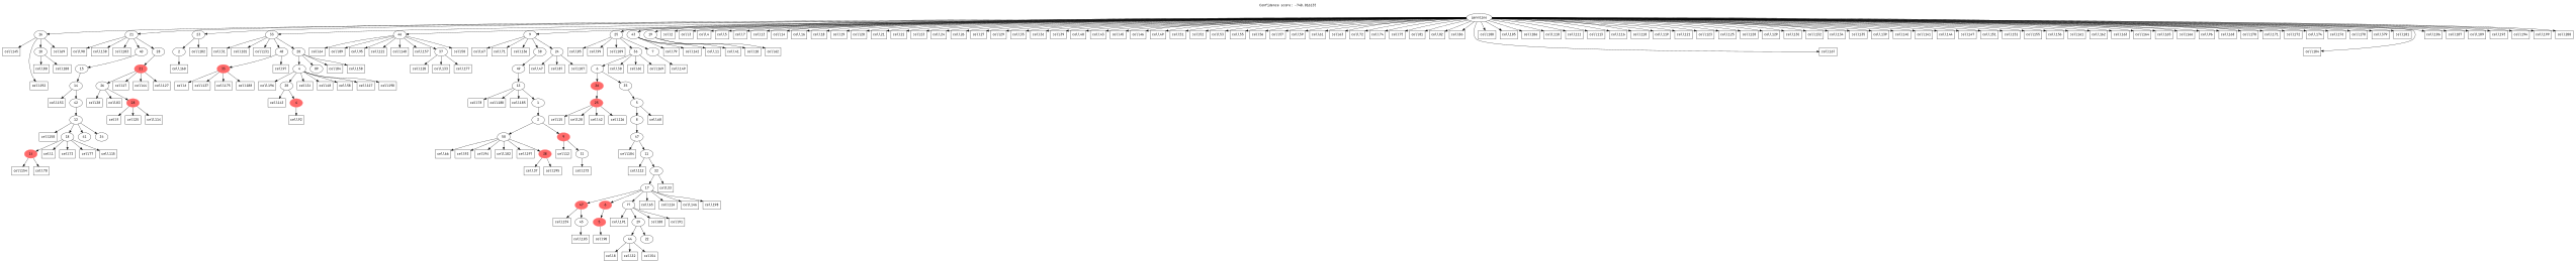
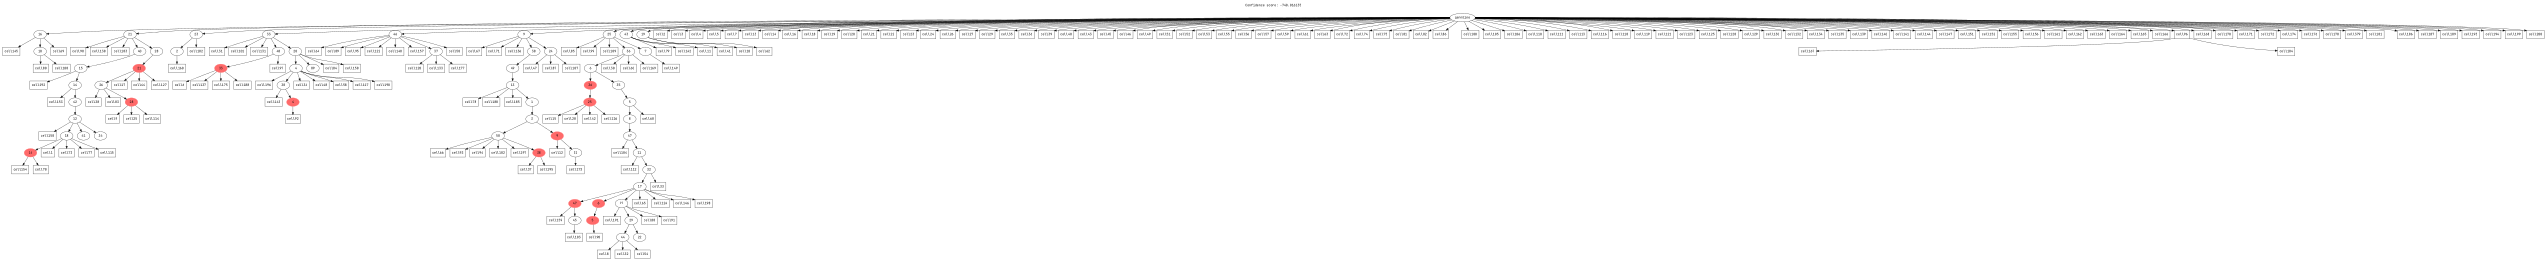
  digraph {
    fontname="JetBrains Mono"
    label="Confidence score: -740.016135"
    labelloc=t
    node [fontname="JetBrains Mono" shape=box]
    edge [fontname="JetBrains Mono"]
    n1 [label=16 shape=""]
    n2 [label=10 shape=""]
    cell69
    cell145
    cell192
    cell80
    cell108
    n8 [label=18 shape=""]
    n9 [color=indianred1 label=14 style=filled shape=""]
    cell1
    cell73
    cell77
    cell115
    cell70
    cell154
    n16 [label=12 shape=""]
    n17 [label=41 shape=""]
    n18 [label=34 shape=""]
    cell150
    n20 [label=42 shape=""]
    n21 [label=14 shape=""]
    cell153
    n23 [label=15 shape=""]
    n24 [label=40 shape=""]
    n25 [label=26 shape=""]
    n26 [color=indianred1 label=28 style=filled shape=""]
    cell38
    cell83
    cell9
    cell25
    cell114
    n32 [color=indianred1 label=21 style=filled shape=""]
    cell17
    cell44
    cell127
    n36 [label=28 shape=""]
    n37 [label=21 shape=""]
    cell98
    cell138
    cell183
    n41 [label=23 shape=""]
    n42 [label=2 shape=""]
    cell182
    cell160
    n45 [label=48 shape=""]
    n46 [color=indianred1 label=33 style=filled shape=""]
    cell97
    cell6
    cell137
    cell175
    cell188
    n52 [label=30 shape=""]
    n53 [color=indianred1 label=4 style=filled shape=""]
    cell143
    cell92
    n56 [label=4 shape=""]
    cell34
    cell48
    cell58
    cell117
    cell190
    cell196
    n63 [label=20 shape=""]
    n64 [label=89 shape=""]
    cell84
    cell158
    n67 [label=33 shape=""]
    cell31
    cell101
    cell131
    n71 [label=46 shape=""]
    n72 [label=37 shape=""]
    cell50
    cell64
    cell89
    cell95
    cell122
    cell148
    cell157
    cell120
    cell133
    cell177
    n83 [color=indianred1 label=9 style=filled shape=""]
    n84 [label=31 shape=""]
    cell12
    cell173
    n87 [label=50 shape=""]
    n88 [color=indianred1 label=38 style=filled shape=""]
    cell66
    cell93
    cell94
    cell102
    cell197
    cell37
    cell195
    n96 [label=3 shape=""]
    n97 [label=1 shape=""]
    n98 [label=13 shape=""]
    cell78
    cell180
    cell185
    n102 [label=49 shape=""]
    n103 [label=38 shape=""]
    n104 [label=9 shape=""]
    n105 [label=24 shape=""]
    cell67
    cell71
    cell136
    cell47
    cell87
    cell107
    n112 [color=indianred1 label=36 style=filled shape=""]
    n113 [color=indianred1 label=25 style=filled shape=""]
    cell15
    cell28
    cell42
    cell126
    n118 [color=indianred1 label=47 style=filled shape=""]
    n119 [label=45 shape=""]
    cell159
    cell103
    n122 [color=indianred1 label=6 style=filled shape=""]
    n123 [color=indianred1 label=5 style=filled shape=""]
    cell90
    n125 [label=29 shape=""]
    n126 [label=44 shape=""]
    n127 [label=22 shape=""]
    cell8
    cell32
    cell54
    n131 [label=27 shape=""]
    cell88
    cell91
    cell191
    n135 [label=17 shape=""]
    cell65
    cell124
    cell146
    cell198
    n140 [label=32 shape=""]
    cell33
    n142 [label=11 shape=""]
    cell112
    n144 [label=47 shape=""]
    cell104
    n146 [label=8 shape=""]
    n147 [label=5 shape=""]
    cell68
    n149 [label=35 shape=""]
    n150 [label=6 shape=""]
    n151 [label=36 shape=""]
    cell30
    cell60
    cell169
    n155 [label=25 shape=""]
    n156 [label=7 shape=""]
    cell85
    cell99
    cell109
    cell149
    n161 [label=germline shape=""]
    n162 [label=43 shape=""]
    n163 [label=19 shape=""]
    cell2
    cell3
    cell4
    cell5
    cell7
    cell13
    cell14
    cell16
    cell18
    cell19
    cell20
    cell21
    cell22
    cell23
    cell24
    cell26
    cell27
    cell29
    cell35
    cell36
    cell39
    cell40
    cell43
    cell45
    cell46
    cell49
    cell51
    cell52
    cell53
    cell55
    cell56
    cell57
    cell59
    cell61
    cell63
    cell72
    cell74
    cell75
    cell81
    cell82
    cell86
    cell96
    cell100
    cell105
    cell106
    cell110
    cell111
    cell113
    cell116
    cell118
    cell119
    cell121
    cell123
    cell125
    cell128
    cell129
    cell130
    cell132
    cell134
    cell135
    cell139
    cell140
    cell141
    cell144
    cell147
    cell151
    cell152
    cell155
    cell156
    cell161
    cell162
    cell163
    cell164
    cell165
    cell166
    cell167
    cell168
    cell170
    cell171
    cell172
    cell174
    cell176
    cell178
    n247 [label=cell379]
    cell181
    cell184
    cell186
    cell187
    cell189
    cell193
    cell194
    cell199
    cell200
    cell11
    cell41
    cell79
    cell142
    cell10
    cell62
    n1 -> n2
    n1 -> cell69
    n1 -> cell145
-   n1 -> cell192
+   n23 -> cell192
    n2 -> cell80
    n2 -> cell108
    n8 -> n9
    n8 -> cell1
    n8 -> cell73
    n8 -> cell77
    n8 -> cell115
    n9 -> cell70
    n9 -> cell154
    n16 -> n8
    n16 -> n17
    n16 -> n18
    n16 -> cell150
    n20 -> n16
    n21 -> n20
    n21 -> cell153
    n23 -> n21
    n24 -> n23
    n25 -> n26
    n25 -> cell38
    n25 -> cell83
    n26 -> cell9
    n26 -> cell25
    n26 -> cell114
    n32 -> n25
    n32 -> cell17
    n32 -> cell44
    n32 -> cell127
    n36 -> n32
    n37 -> n24
    n37 -> n36
    n37 -> cell98
    n37 -> cell138
    n37 -> cell183
    n41 -> n42
    n41 -> cell182
    n42 -> cell160
    n45 -> n46
    n45 -> cell97
    n46 -> cell6
    n46 -> cell137
    n46 -> cell175
    n46 -> cell188
    n52 -> n53
    n52 -> cell143
    n53 -> cell92
    n56 -> n52
    n56 -> cell34
    n56 -> cell48
    n56 -> cell58
    n56 -> cell117
    n56 -> cell190
    n56 -> cell196
    n63 -> n56
    n63 -> n64
    n63 -> cell84
    n63 -> cell158
    n67 -> n45
    n67 -> n63
    n67 -> cell31
    n67 -> cell101
    n67 -> cell131
    n71 -> n72
    n71 -> cell50
    n71 -> cell64
    n71 -> cell89
    n71 -> cell95
    n71 -> cell122
    n71 -> cell148
    n71 -> cell157
    n72 -> cell120
    n72 -> cell133
    n72 -> cell177
    n83 -> n84
    n83 -> cell12
    n84 -> cell173
    n87 -> n88
    n87 -> cell66
    n87 -> cell93
    n87 -> cell94
    n87 -> cell102
    n87 -> cell197
    n88 -> cell37
    n88 -> cell195
    n96 -> n83
    n96 -> n87
    n97 -> n96
    n98 -> n97
    n98 -> cell78
    n98 -> cell180
    n98 -> cell185
    n102 -> n98
    n103 -> n102
    n104 -> n103
    n104 -> n105
    n104 -> cell67
    n104 -> cell71
    n104 -> cell136
    n105 -> cell47
    n105 -> cell87
    n105 -> cell107
    n112 -> n113
    n113 -> cell15
    n113 -> cell28
    n113 -> cell42
    n113 -> cell126
    n118 -> n119
    n118 -> cell159
    n119 -> cell103
    n122 -> n123
    n123 -> cell90
    n125 -> n126
    n125 -> n127
    n126 -> cell8
    n126 -> cell32
    n126 -> cell54
    n131 -> n125
    n131 -> cell88
    n131 -> cell91
    n131 -> cell191
    n135 -> n118
    n135 -> n122
    n135 -> n131
    n135 -> cell65
    n135 -> cell124
    n135 -> cell146
    n135 -> cell198
    n140 -> n135
    n140 -> cell33
    n142 -> n140
    n142 -> cell112
    n144 -> n142
    n144 -> cell104
    n146 -> n144
    n147 -> n146
    n147 -> cell68
    n149 -> n147
    n150 -> n112
    n150 -> n149
    n151 -> n150
    n151 -> cell30
    n151 -> cell60
    n151 -> cell169
    n155 -> n151
    n155 -> n156
    n155 -> cell85
    n155 -> cell99
    n155 -> cell109
    n156 -> cell149
    n161 -> n1
    n161 -> n37
    n161 -> n41
    n161 -> n67
    n161 -> n71
    n161 -> n104
    n161 -> n155
    n161 -> n162
    n161 -> n163
    n161 -> cell2
    n161 -> cell3
    n161 -> cell4
    n161 -> cell5
    n161 -> cell7
    n161 -> cell13
    n161 -> cell14
    n161 -> cell16
    n161 -> cell18
    n161 -> cell19
    n161 -> cell20
    n161 -> cell21
    n161 -> cell22
    n161 -> cell23
    n161 -> cell24
    n161 -> cell26
    n161 -> cell27
    n161 -> cell29
    n161 -> cell35
    n161 -> cell36
    n161 -> cell39
    n161 -> cell40
    n161 -> cell43
    n161 -> cell45
    n161 -> cell46
    n161 -> cell49
    n161 -> cell51
    n161 -> cell52
    n161 -> cell53
    n161 -> cell55
    n161 -> cell56
    n161 -> cell57
    n161 -> cell59
    n161 -> cell61
    n161 -> cell63
    n161 -> cell72
    n161 -> cell74
    n161 -> cell75
    n161 -> cell81
    n161 -> cell82
    n161 -> cell86
    n161 -> cell96
    n161 -> cell100
    n161 -> cell105
    n161 -> cell106
    n161 -> cell110
    n161 -> cell111
    n161 -> cell113
    n161 -> cell116
    n161 -> cell118
    n161 -> cell119
    n161 -> cell121
    n161 -> cell123
    n161 -> cell125
    n161 -> cell128
    n161 -> cell129
    n161 -> cell130
    n161 -> cell132
    n161 -> cell134
    n161 -> cell135
    n161 -> cell139
    n161 -> cell140
    n161 -> cell141
    n161 -> cell144
    n161 -> cell147
    n161 -> cell151
    n161 -> cell152
    n161 -> cell155
    n161 -> cell156
    n161 -> cell161
    n161 -> cell162
    n161 -> cell163
    n161 -> cell164
    n161 -> cell165
    n161 -> cell166
-   n161 -> cell167
+   cell96 -> cell167
    n161 -> cell168
    n161 -> cell170
    n161 -> cell171
    n161 -> cell172
    n161 -> cell174
    n161 -> cell176
    n161 -> cell178
    n161 -> n247
    n161 -> cell181
-   n161 -> cell184
+   cell96 -> cell184
    n161 -> cell186
    n161 -> cell187
    n161 -> cell189
    n161 -> cell193
    n161 -> cell194
    n161 -> cell199
    n161 -> cell200
    n162 -> cell11
    n162 -> cell41
    n162 -> cell79
    n162 -> cell142
    n163 -> cell10
    n163 -> cell62
  }
